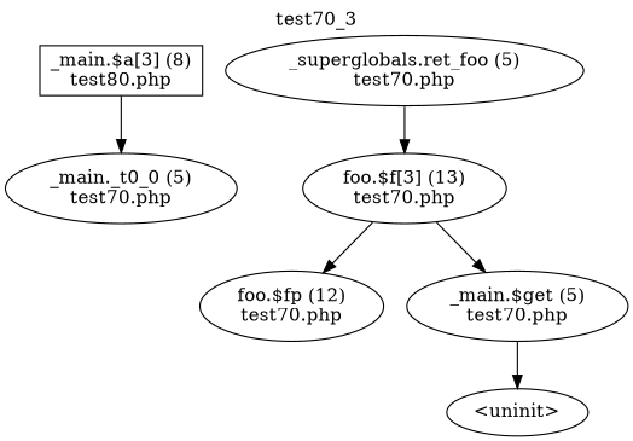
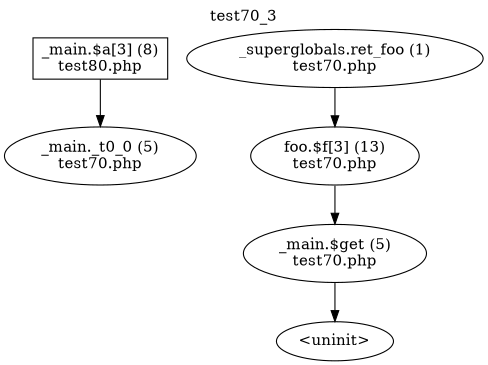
  digraph {
    label=test70_3
    labelloc=t
    node [shape=ellipse]
    n1 [label="_main.$a[3] (8)\ntest80.php" shape=box]
    n2 [label="_main._t0_0 (5)\ntest70.php"]
-   n3 [label="_superglobals.ret_foo (5)\ntest70.php"]
+   n3 [label="_superglobals.ret_foo (1)\ntest70.php"]
    n4 [label="foo.$f[3] (13)\ntest70.php"]
-   n5 [label="foo.$fp (12)\ntest70.php"]
    n6 [label="_main.$get (5)\ntest70.php"]
    n7 [label="<uninit>"]
    n1 -> n2
    n3 -> n4
-   n4 -> n5
    n4 -> n6
    n6 -> n7
  }
